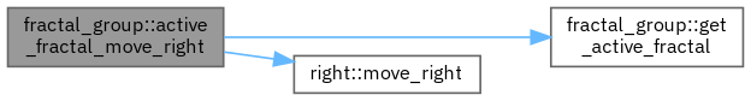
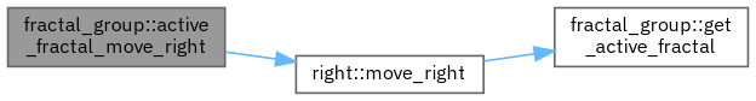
  digraph {
    fontname="IBM Plex Sans"
    rankdir=LR
    node [color=grey40 fillcolor=white fontname="IBM Plex Sans" fontsize=10 shape=box style=filled]
    edge [color=steelblue1 fontname="IBM Plex Sans" fontsize=10 labelfontname=Helvetica labelfontsize=10 style=solid]
    n1 [color=gray40 fillcolor=grey60 fontcolor=black height=0.2 label="fractal_group::active\l_fractal_move_right" width=0.4]
    n2 [height=0.2 label="fractal_group::get\l_active_fractal" width=0.4]
    n3 [height=0.2 label="right::move_right" width=0.4]
-   n1 -> n2
+   n3 -> n2
    n1 -> n3
  }
